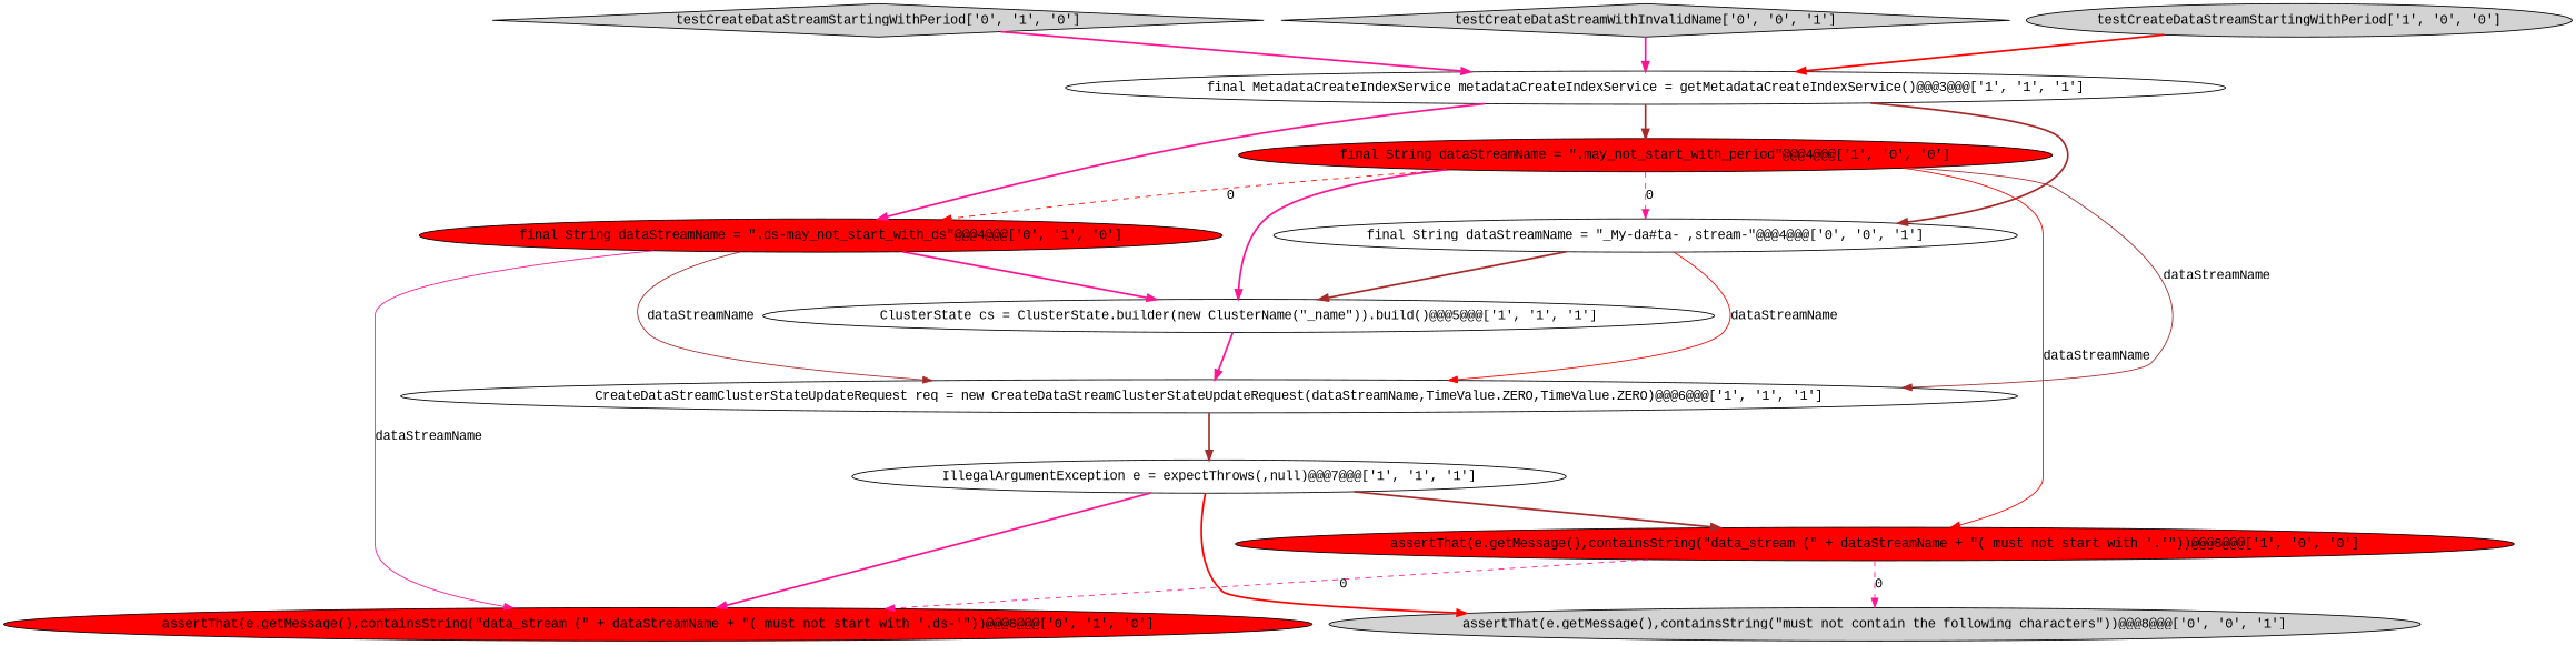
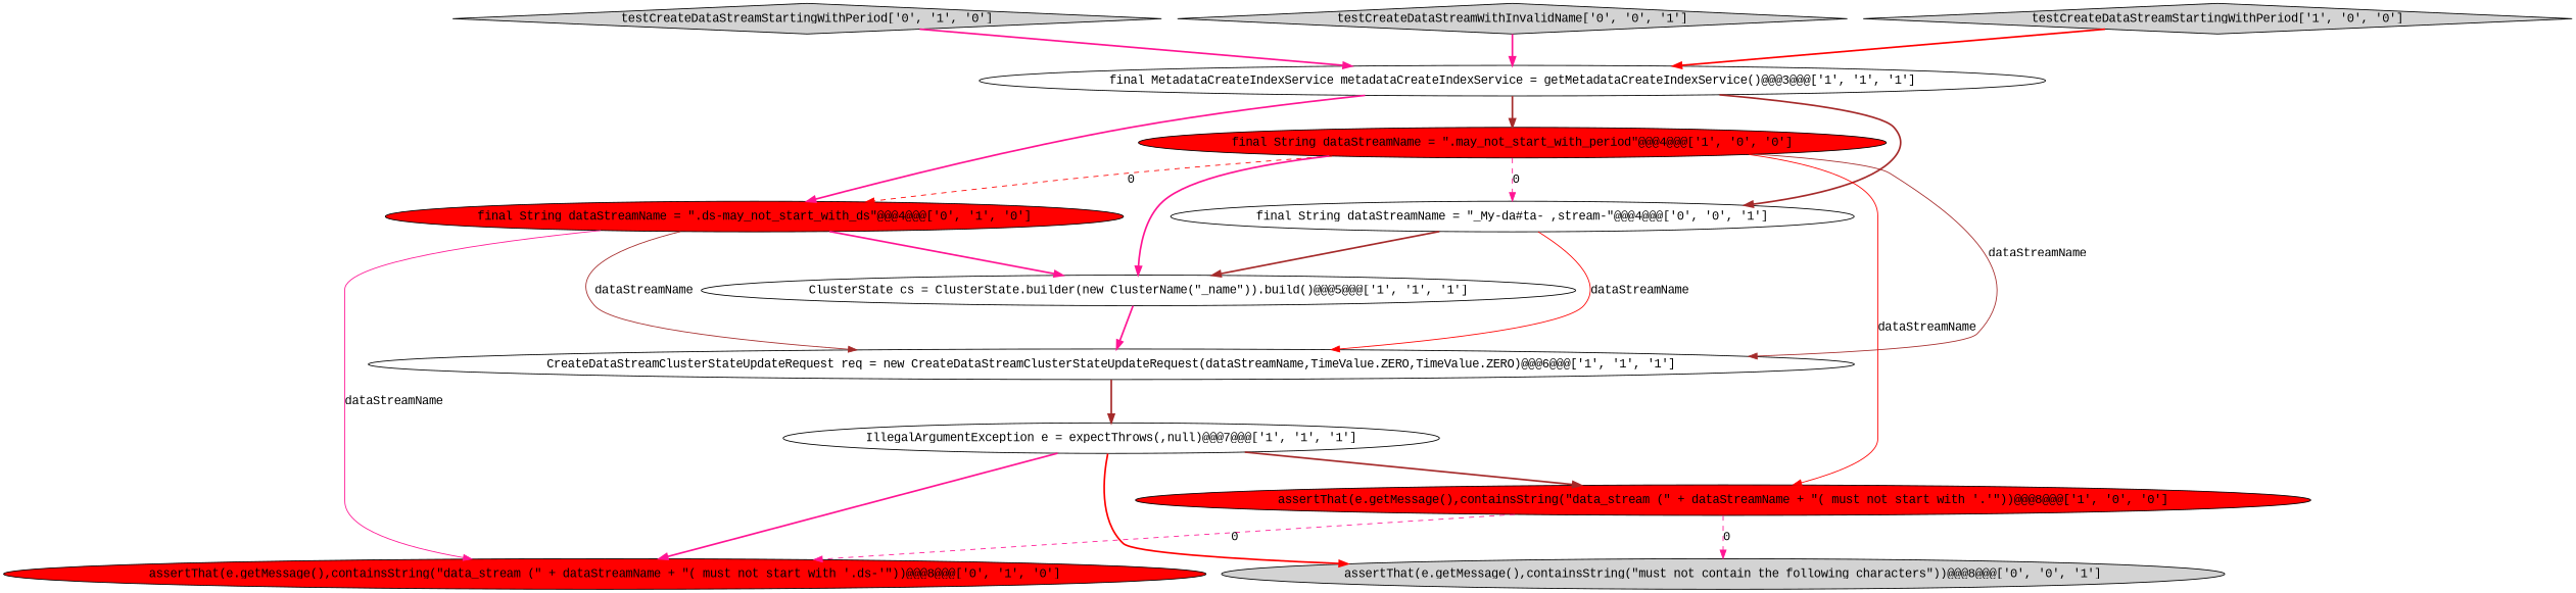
  digraph {
    fontname="Liberation Mono"
    node [fillcolor=white shape=ellipse style=filled fontname="Liberation Mono"]
    edge [style=bold color=deeppink fontname="Liberation Mono"]
    n1 [fillcolor=lightgray label="testCreateDataStreamStartingWithPeriod['0', '1', '0']" shape=diamond]
    n2 [label="final MetadataCreateIndexService metadataCreateIndexService = getMetadataCreateIndexService()@@@3@@@['1', '1', '1']"]
    n3 [fillcolor=red label="final String dataStreamName = \".ds-may_not_start_with_ds\"@@@4@@@['0', '1', '0']"]
    n4 [fillcolor=red label="final String dataStreamName = \".may_not_start_with_period\"@@@4@@@['1', '0', '0']"]
    n5 [label="final String dataStreamName = \"_My-da#ta- ,stream-\"@@@4@@@['0', '0', '1']"]
    n6 [label="ClusterState cs = ClusterState.builder(new ClusterName(\"_name\")).build()@@@5@@@['1', '1', '1']"]
    n7 [label="CreateDataStreamClusterStateUpdateRequest req = new CreateDataStreamClusterStateUpdateRequest(dataStreamName,TimeValue.ZERO,TimeValue.ZERO)@@@6@@@['1', '1', '1']"]
    n8 [fillcolor=red label="assertThat(e.getMessage(),containsString(\"data_stream (\" + dataStreamName + \"( must not start with '.ds-'\"))@@@8@@@['0', '1', '0']"]
    n9 [label="IllegalArgumentException e = expectThrows(,null)@@@7@@@['1', '1', '1']"]
    n10 [fillcolor=lightgray label="testCreateDataStreamWithInvalidName['0', '0', '1']" shape=diamond]
    n11 [fillcolor=red label="assertThat(e.getMessage(),containsString(\"data_stream (\" + dataStreamName + \"( must not start with '.'\"))@@@8@@@['1', '0', '0']"]
    n12 [fillcolor=lightgray label="assertThat(e.getMessage(),containsString(\"must not contain the following characters\"))@@@8@@@['0', '0', '1']"]
-   n13 [fillcolor=lightgray label="testCreateDataStreamStartingWithPeriod['1', '0', '0']"]
+   n13 [fillcolor=lightgray label="testCreateDataStreamStartingWithPeriod['1', '0', '0']" shape=diamond]
    n1 -> n2
    n2 -> n3
    n2 -> n4 [color=brown]
    n2 -> n5 [color=brown]
    n3 -> n6
    n3 -> n7 [label=dataStreamName style=solid color=brown]
    n3 -> n8 [label=dataStreamName style=solid]
    n4 -> n3 [label=0 style=dashed color=red]
    n4 -> n5 [label=0 style=dashed]
    n4 -> n6
    n4 -> n7 [label=dataStreamName style=solid color=brown]
    n4 -> n11 [label=dataStreamName style=solid color=red]
    n5 -> n6 [color=brown]
    n5 -> n7 [label=dataStreamName style=solid color=red]
    n6 -> n7
    n7 -> n9 [color=brown]
    n9 -> n8
    n9 -> n11 [color=brown]
    n9 -> n12 [color=red]
    n10 -> n2
    n11 -> n8 [label=0 style=dashed]
    n11 -> n12 [label=0 style=dashed]
    n13 -> n2 [color=red]
  }
